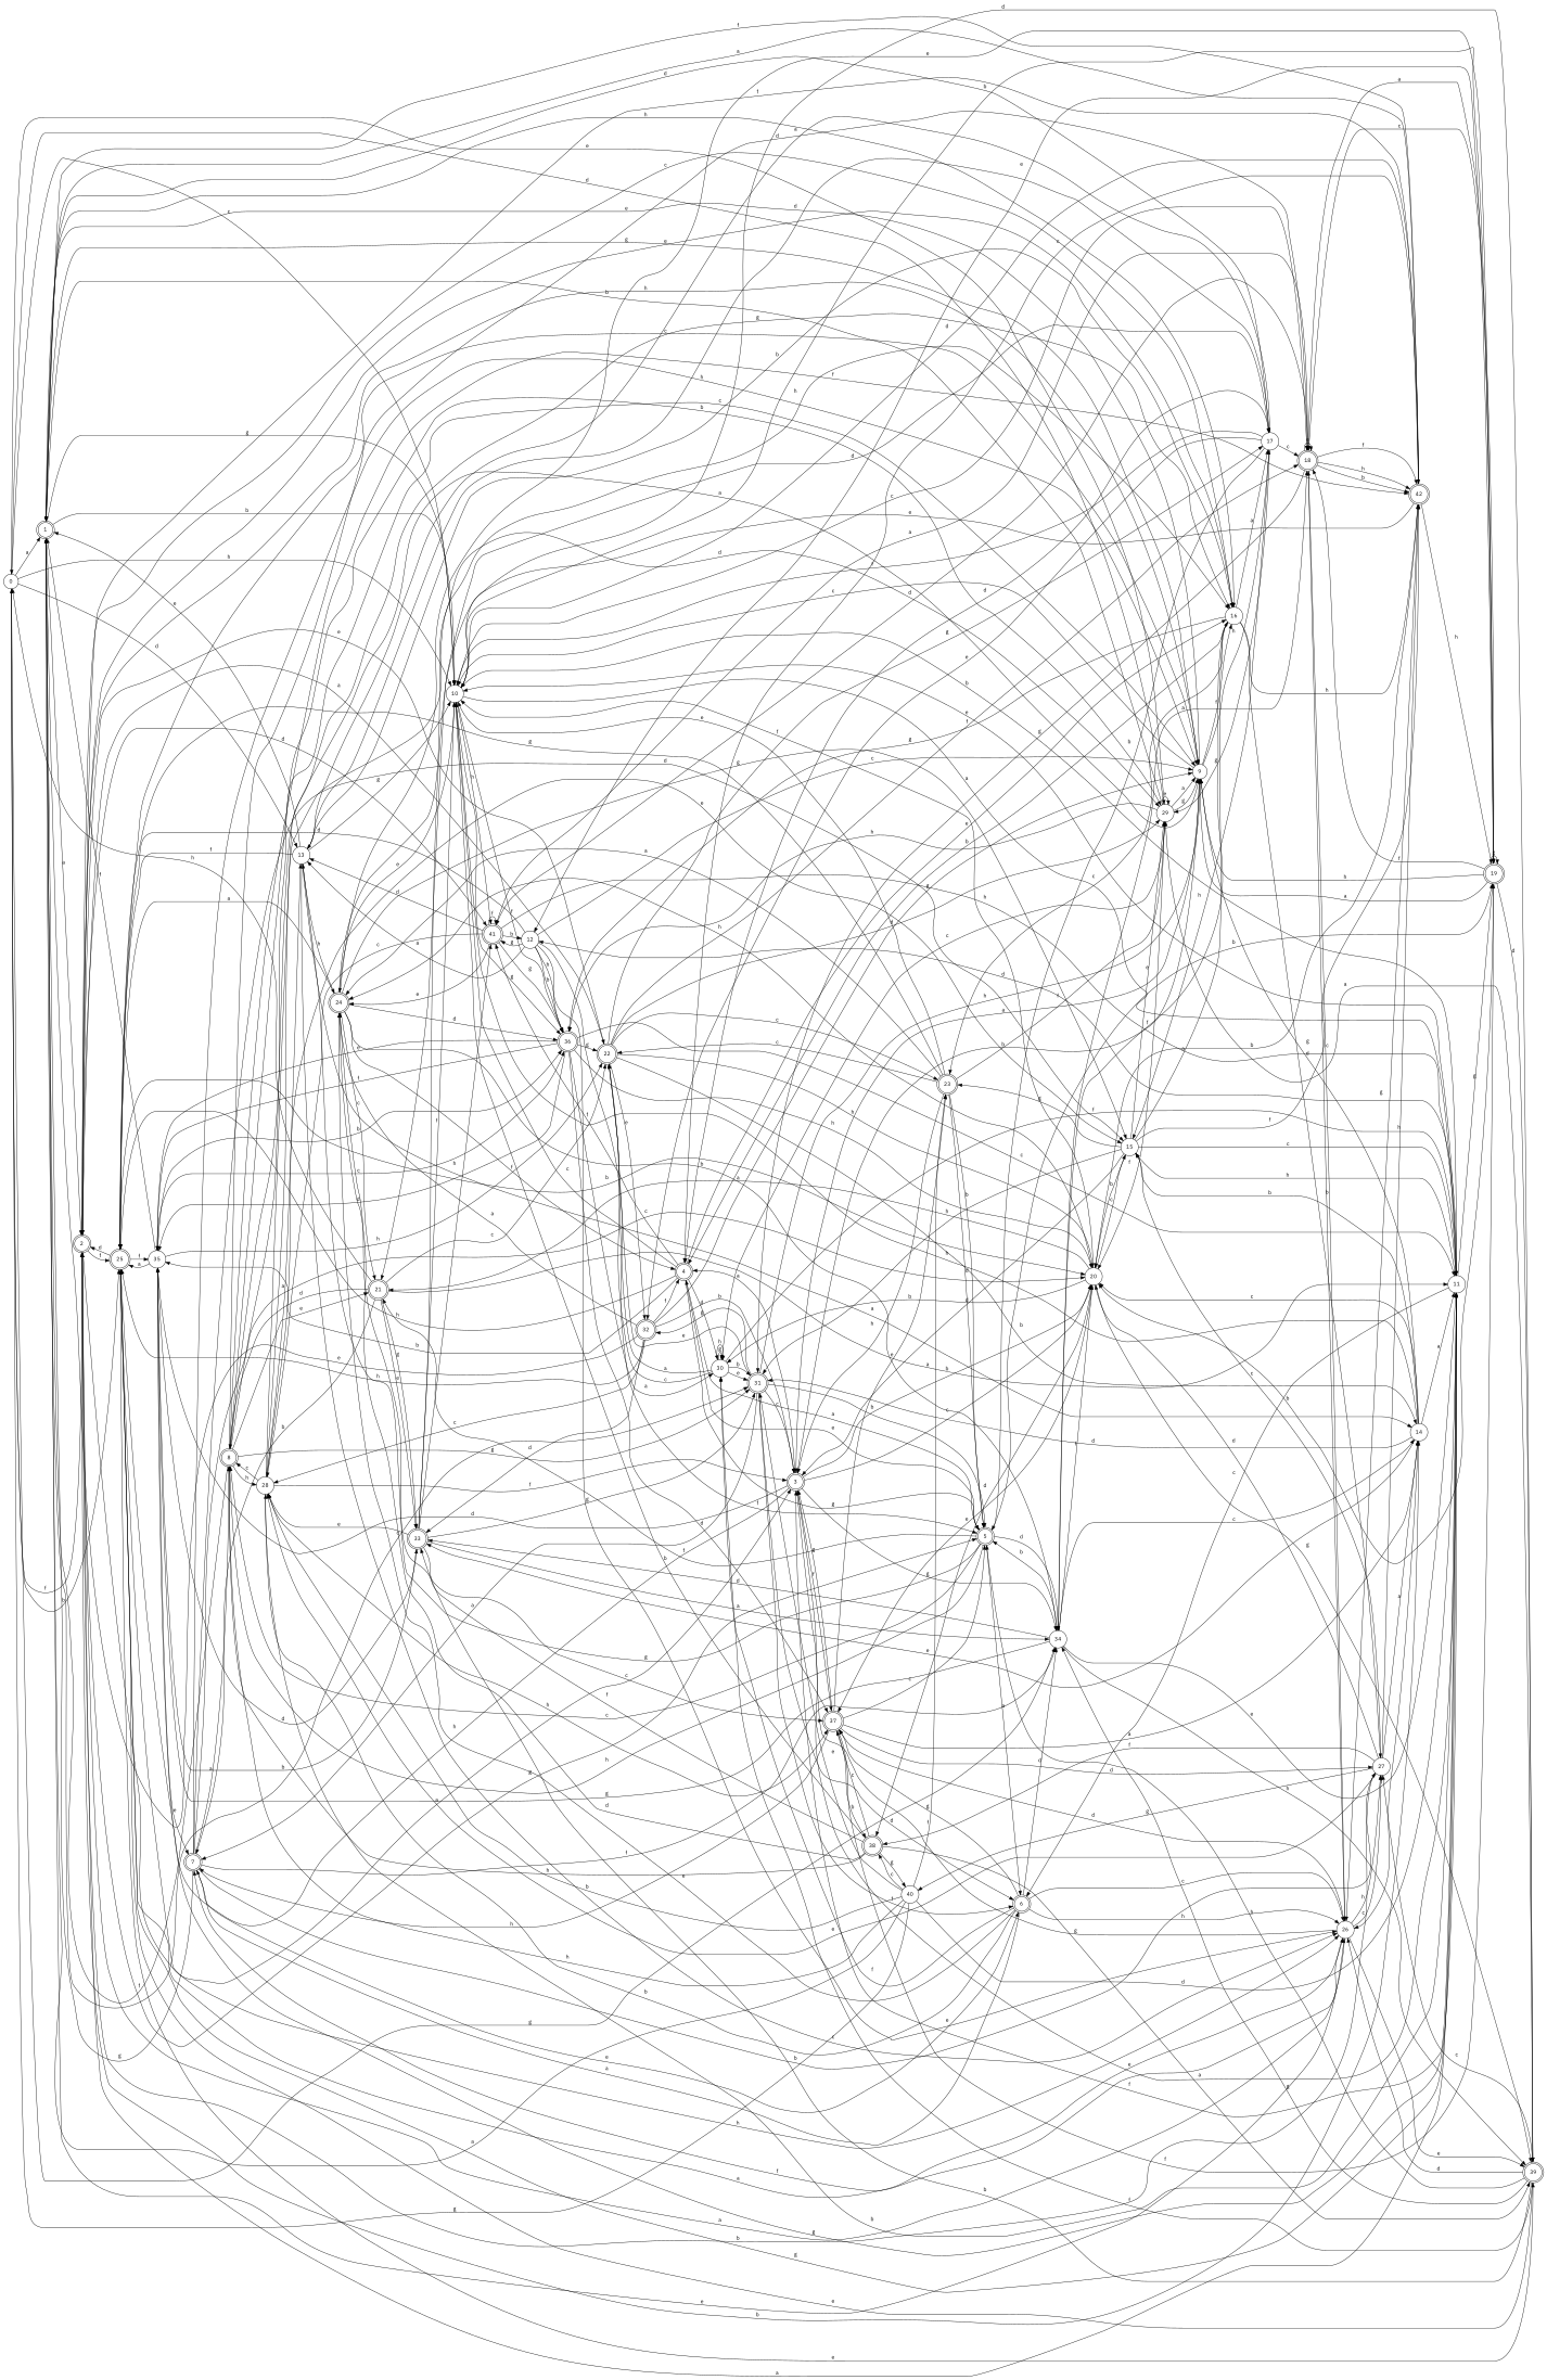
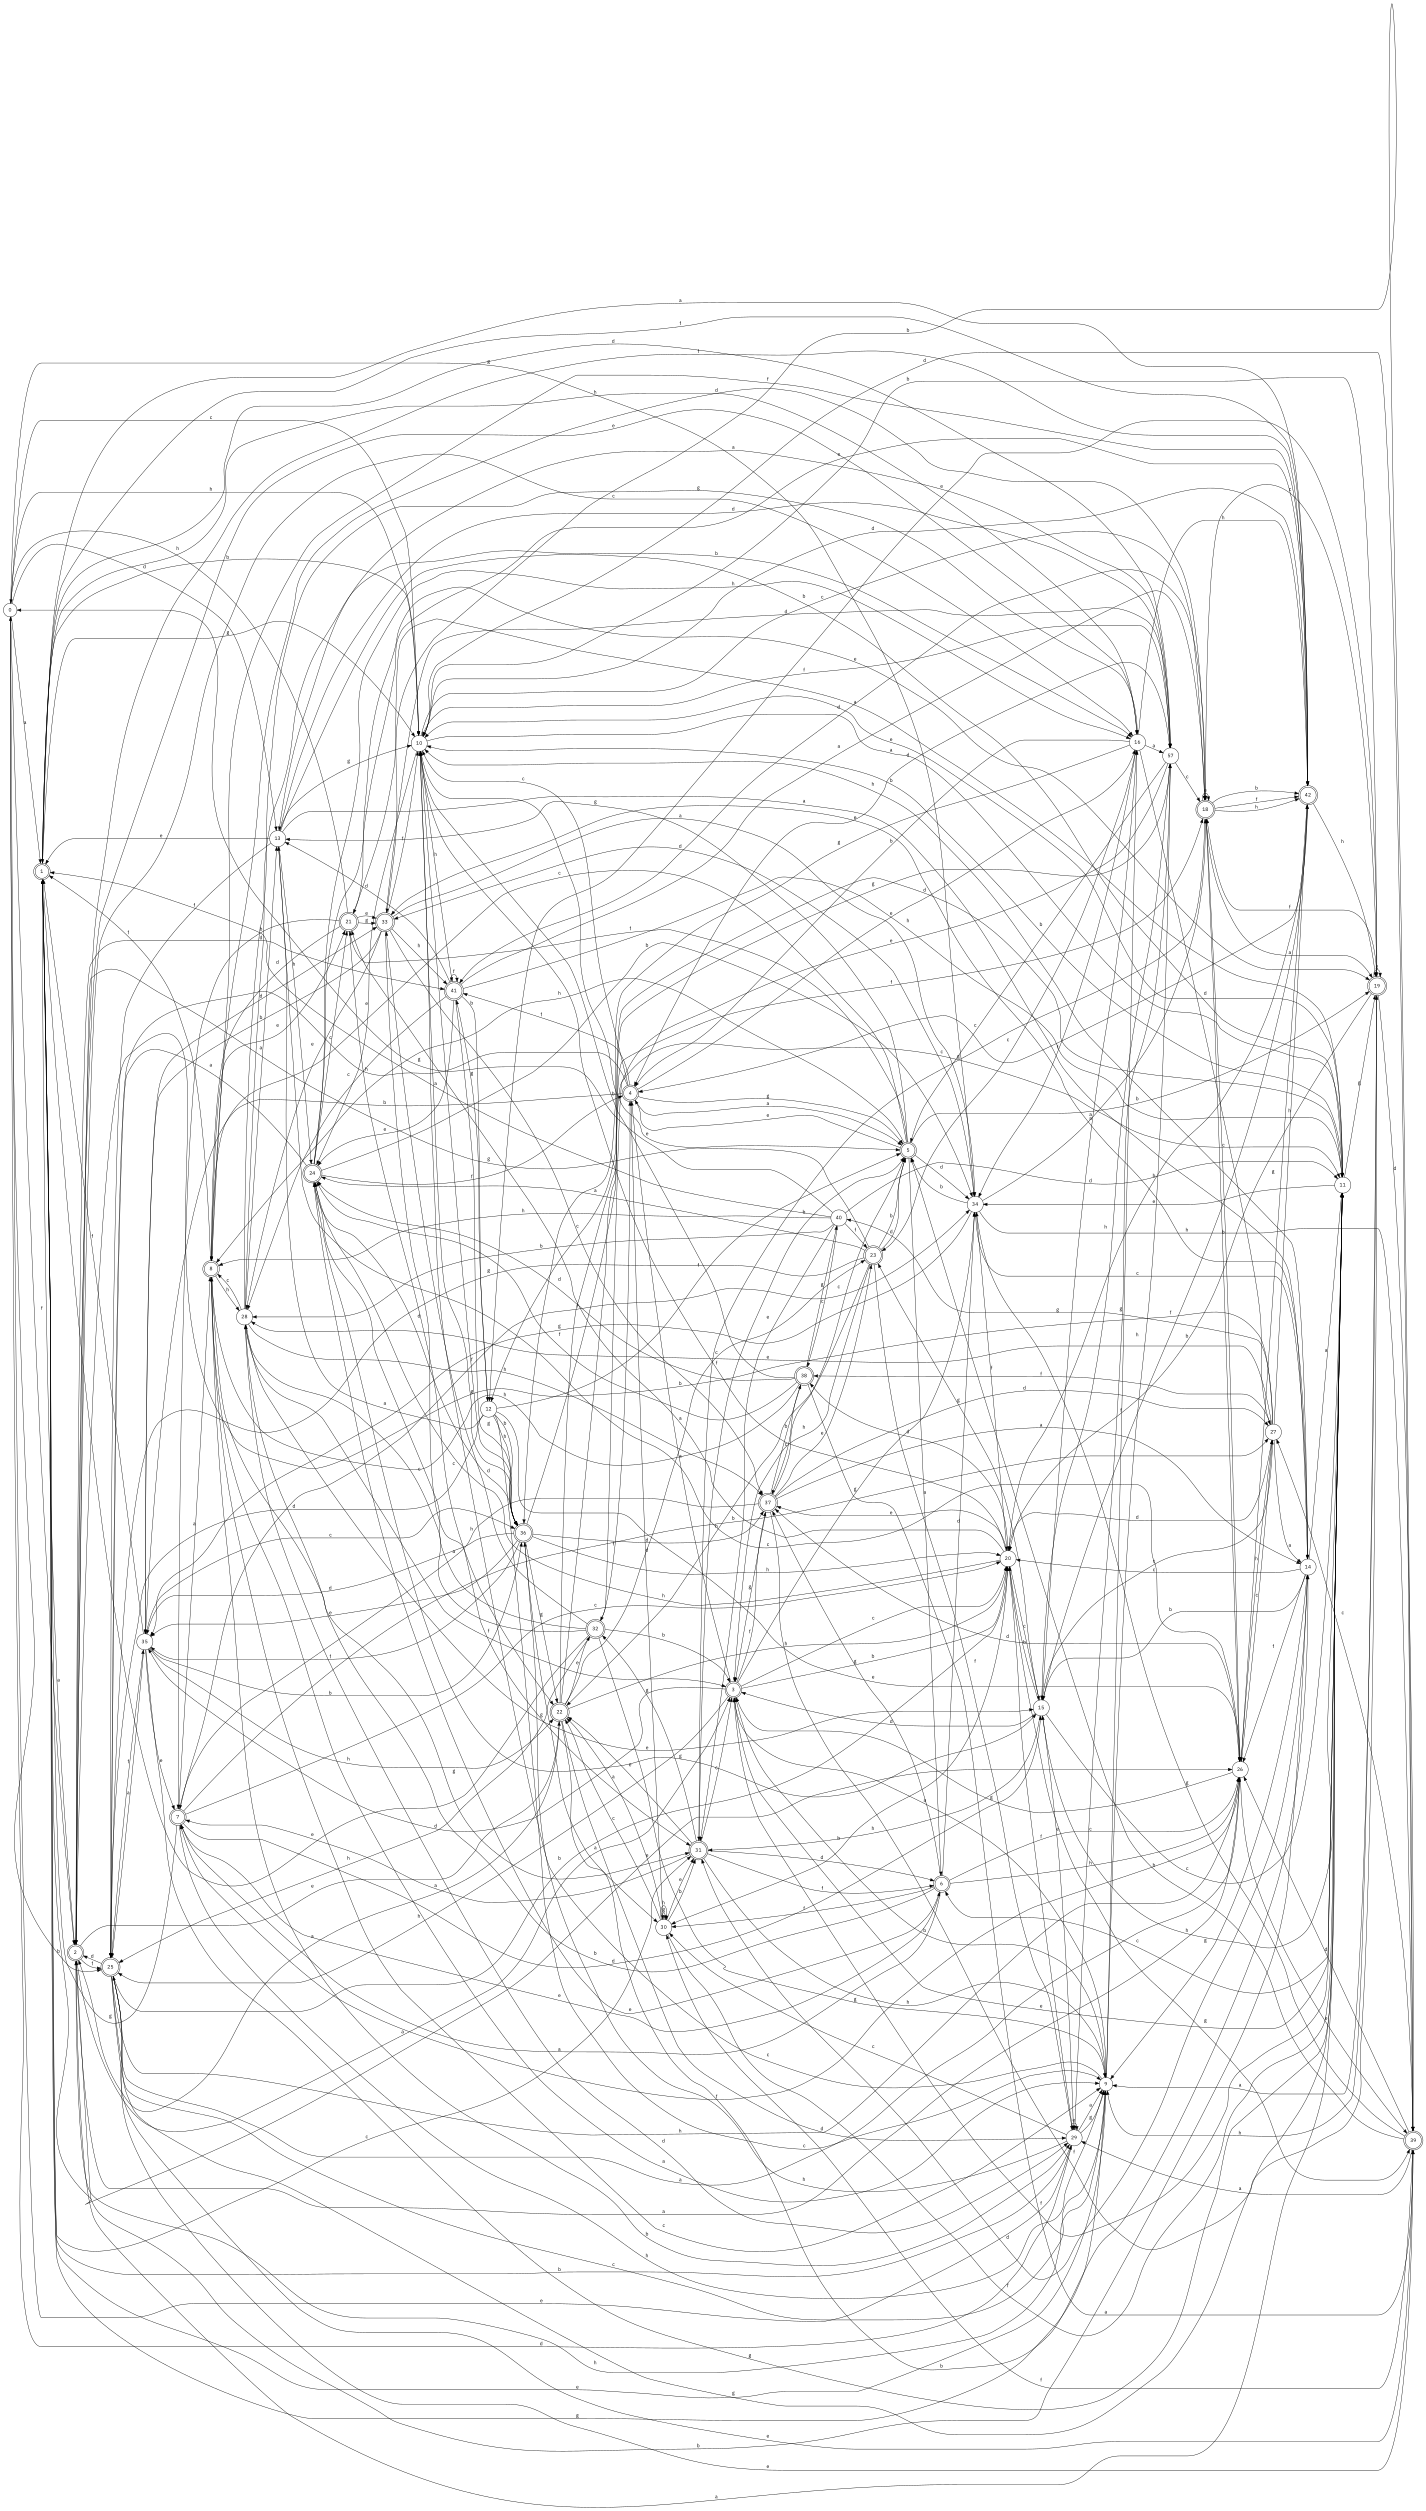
  digraph {
    fontname="IBM Plex Sans"
    rankdir=LR
    node [color=black fillcolor=white fontname="IBM Plex Sans" shape=doublecircle style="rounded,filled"]
    edge [fontname="IBM Plex Sans"]
    n1 [label=0 shape=circle style=filled]
    n2 [label=1]
    n3 [label=2]
    n4 [label=10 shape=circle style=filled]
    n5 [label=13 shape=circle style=filled]
    n6 [label=25]
    n7 [label=29 shape=circle style=filled]
    n8 [label=34 shape=circle style=filled]
    n9 [label=16 shape=circle style=filled]
-   n10 [label=17 shape=circle style=filled]
+   n10 [label=57 shape=circle style=filled]
    n11 [label=26 shape=circle style=filled]
    n12 [label=31]
    n13 [label=42]
    n14 [label=3]
    n15 [label=5]
    n16 [label=9 shape=circle style=filled]
    n17 [label=14 shape=circle style=filled]
    n18 [label=22]
    n19 [label=41]
    n20 [label=11 shape=circle style=filled]
    n21 [label=19]
    n22 [label=24]
    n23 [label=18]
    n24 [label=36]
    n25 [label=39]
    n26 [label=20 shape=circle style=filled]
    n27 [label=35 shape=circle style=filled]
    n28 [label=30 shape=circle style=filled]
    n29 [label=33]
    n30 [label=4]
    n31 [label=27 shape=circle style=filled]
    n32 [label=23]
    n33 [label=15 shape=circle style=filled]
    n34 [label=32]
    n35 [label=37]
    n36 [label=7]
    n37 [label=6]
    n38 [label=21]
    n39 [label=8]
    n40 [label=28 shape=circle style=filled]
    n41 [label=12 shape=circle style=filled]
    n42 [label=38]
    n43 [label=40 shape=circle style=filled]
    n1 -> n2 [label=a]
    n1 -> n3 [label=f]
    n1 -> n4 [label=c]
    n1 -> n4 [label=h]
    n1 -> n5 [label=d]
    n1 -> n6 [label=b]
    n1 -> n7 [label=e]
    n1 -> n8 [label=g]
    n2 -> n3 [label=a]
    n2 -> n4 [label=b]
    n2 -> n4 [label=g]
    n2 -> n9 [label=h]
    n2 -> n10 [label=d]
    n2 -> n11 [label=e]
    n2 -> n12 [label=c]
    n2 -> n13 [label=f]
    n3 -> n6 [label=f]
    n3 -> n9 [label=c]
    n3 -> n14 [label=a]
    n3 -> n15 [label=g]
    n3 -> n16 [label=h]
    n3 -> n17 [label=b]
    n3 -> n18 [label=e]
    n3 -> n19 [label=d]
    n4 -> n19 [label=h]
    n4 -> n20 [label=a]
    n4 -> n21 [label=b]
    n4 -> n22 [label=e]
    n4 -> n23 [label=c]
    n4 -> n24 [label=f]
    n4 -> n24 [label=g]
    n4 -> n25 [label=d]
    n5 -> n2 [label=e]
    n5 -> n4 [label=g]
    n5 -> n6 [label=f]
    n5 -> n9 [label=b]
    n5 -> n10 [label=d]
    n5 -> n11 [label=c]
    n5 -> n17 [label=a]
    n5 -> n22 [label=h]
    n6 -> n3 [label=d]
    n6 -> n11 [label=a]
    n6 -> n11 [label=h]
    n6 -> n16 [label=c]
    n6 -> n20 [label=g]
    n6 -> n25 [label=e]
    n6 -> n26 [label=b]
    n6 -> n27 [label=f]
    n7 -> n1 [label=d]
    n7 -> n2 [label=b]
    n7 -> n7 [label=e]
    n7 -> n16 [label=a]
    n7 -> n16 [label=g]
    n7 -> n24 [label=h]
    n7 -> n26 [label=f]
    n7 -> n28 [label=c]
    n8 -> n15 [label=b]
    n8 -> n17 [label=c]
-   n8 -> n20 [label=e]
+   n20 -> n8 [label=e]
    n8 -> n23 [label=a]
    n8 -> n25 [label=h]
    n8 -> n26 [label=f]
    n8 -> n27 [label=g]
    n8 -> n29 [label=d]
    n9 -> n3 [label=e]
    n9 -> n8 [label=f]
    n9 -> n10 [label=a]
    n9 -> n13 [label=h]
    n9 -> n24 [label=g]
    n9 -> n30 [label=b]
    n9 -> n31 [label=d]
    n9 -> n32 [label=c]
    n10 -> n4 [label=f]
    n10 -> n5 [label=a]
    n10 -> n7 [label=g]
    n10 -> n15 [label=b]
    n10 -> n23 [label=c]
    n10 -> n30 [label=d]
    n10 -> n33 [label=h]
    n10 -> n34 [label=e]
    n11 -> n3 [label=a]
    n11 -> n14 [label=g]
    n11 -> n23 [label=b]
    n11 -> n25 [label=e]
    n11 -> n31 [label=c]
    n11 -> n31 [label=h]
    n11 -> n35 [label=d]
    n11 -> n36 [label=f]
    n12 -> n14 [label=c]
    n12 -> n15 [label=b]
    n12 -> n16 [label=h]
    n12 -> n18 [label=e]
    n12 -> n34 [label=g]
    n12 -> n36 [label=a]
    n12 -> n37 [label=d]
    n12 -> n37 [label=f]
    n13 -> n2 [label=a]
    n13 -> n3 [label=f]
    n13 -> n4 [label=d]
    n13 -> n11 [label=g]
    n13 -> n21 [label=h]
    n13 -> n26 [label=b]
    n13 -> n30 [label=c]
    n13 -> n38 [label=e]
    n14 -> n6 [label=h]
    n14 -> n8 [label=g]
    n14 -> n20 [label=e]
    n14 -> n26 [label=b]
    n14 -> n26 [label=c]
    n14 -> n27 [label=d]
    n14 -> n30 [label=a]
    n14 -> n35 [label=f]
    n15 -> n5 [label=g]
    n15 -> n8 [label=d]
    n15 -> n21 [label=b]
    n15 -> n30 [label=e]
    n15 -> n37 [label=a]
    n15 -> n38 [label=f]
    n15 -> n39 [label=c]
    n15 -> n39 [label=h]
    n16 -> n2 [label=e]
    n16 -> n2 [label=g]
    n16 -> n4 [label=c]
    n16 -> n9 [label=f]
    n16 -> n10 [label=h]
    n16 -> n14 [label=a]
    n16 -> n14 [label=b]
    n17 -> n4 [label=h]
    n17 -> n11 [label=f]
    n17 -> n12 [label=d]
    n17 -> n16 [label=g]
    n17 -> n20 [label=a]
    n17 -> n26 [label=c]
    n17 -> n29 [label=e]
    n17 -> n33 [label=b]
    n18 -> n3 [label=a]
    n18 -> n7 [label=d]
    n18 -> n10 [label=g]
    n18 -> n17 [label=b]
    n18 -> n23 [label=f]
    n18 -> n26 [label=h]
    n18 -> n32 [label=c]
    n18 -> n34 [label=e]
    n19 -> n5 [label=d]
    n19 -> n19 [label=f]
    n19 -> n20 [label=h]
    n19 -> n22 [label=e]
    n19 -> n23 [label=a]
    n19 -> n24 [label=g]
    n19 -> n40 [label=c]
    n19 -> n41 [label=b]
    n20 -> n3 [label=a]
    n20 -> n4 [label=b]
    n20 -> n4 [label=e]
    n20 -> n14 [label=f]
    n20 -> n21 [label=g]
    n20 -> n33 [label=h]
    n20 -> n37 [label=c]
    n20 -> n41 [label=d]
    n21 -> n16 [label=a]
    n21 -> n16 [label=h]
    n21 -> n21 [label=g]
    n21 -> n23 [label=c]
    n21 -> n23 [label=f]
    n21 -> n25 [label=d]
    n21 -> n26 [label=b]
    n21 -> n41 [label=e]
    n22 -> n6 [label=a]
    n22 -> n8 [label=b]
    n22 -> n9 [label=h]
    n22 -> n21 [label=e]
    n22 -> n24 [label=d]
    n22 -> n30 [label=f]
    n22 -> n33 [label=g]
    n22 -> n38 [label=c]
    n23 -> n11 [label=c]
    n23 -> n12 [label=g]
    n23 -> n13 [label=b]
    n23 -> n13 [label=f]
    n23 -> n13 [label=h]
    n23 -> n19 [label=d]
    n23 -> n21 [label=a]
    n23 -> n23 [label=e]
    n24 -> n18 [label=g]
    n24 -> n20 [label=c]
    n24 -> n26 [label=h]
    n24 -> n27 [label=d]
    n24 -> n27 [label=e]
    n24 -> n27 [label=f]
    n24 -> n28 [label=a]
    n24 -> n35 [label=d]
    n25 -> n6 [label=e]
    n25 -> n7 [label=a]
    n25 -> n8 [label=g]
    n25 -> n11 [label=d]
    n25 -> n15 [label=h]
    n25 -> n28 [label=f]
    n25 -> n29 [label=b]
    n25 -> n31 [label=c]
    n26 -> n4 [label=f]
    n26 -> n22 [label=h]
    n26 -> n25 [label=g]
    n26 -> n28 [label=b]
    n26 -> n33 [label=c]
    n26 -> n35 [label=e]
    n26 -> n38 [label=a]
    n26 -> n42 [label=d]
    n27 -> n2 [label=f]
    n27 -> n6 [label=a]
    n27 -> n18 [label=h]
    n27 -> n20 [label=g]
    n27 -> n24 [label=b]
    n27 -> n24 [label=c]
    n27 -> n29 [label=d]
    n27 -> n36 [label=e]
    n28 -> n12 [label=b]
    n28 -> n12 [label=e]
    n28 -> n18 [label=a]
    n28 -> n18 [label=c]
    n28 -> n20 [label=f]
    n28 -> n28 [label=g]
    n28 -> n28 [label=h]
    n29 -> n4 [label=f]
    n29 -> n8 [label=a]
    n29 -> n10 [label=d]
    n29 -> n12 [label=g]
    n29 -> n19 [label=h]
    n29 -> n27 [label=b]
    n29 -> n35 [label=c]
    n29 -> n40 [label=e]
    n30 -> n4 [label=c]
    n30 -> n6 [label=h]
    n30 -> n9 [label=e]
    n30 -> n15 [label=a]
    n30 -> n15 [label=g]
    n30 -> n19 [label=f]
    n30 -> n27 [label=b]
    n30 -> n28 [label=d]
    n31 -> n3 [label=b]
    n31 -> n13 [label=h]
    n31 -> n17 [label=a]
    n31 -> n26 [label=d]
    n31 -> n33 [label=c]
    n31 -> n40 [label=e]
    n31 -> n42 [label=f]
    n31 -> n43 [label=g]
    n32 -> n4 [label=e]
    n32 -> n6 [label=g]
    n32 -> n7 [label=f]
    n32 -> n14 [label=h]
    n32 -> n15 [label=b]
    n32 -> n15 [label=d]
-   n32 -> n18 [label=c]
+   n32 -> n18 [label=h]
    n32 -> n22 [label=a]
    n33 -> n7 [label=e]
    n33 -> n9 [label=a]
    n33 -> n12 [label=h]
    n33 -> n13 [label=f]
    n33 -> n14 [label=d]
    n33 -> n20 [label=c]
    n33 -> n26 [label=b]
    n33 -> n32 [label=g]
    n34 -> n2 [label=e]
    n34 -> n6 [label=h]
    n34 -> n14 [label=b]
    n34 -> n16 [label=g]
    n34 -> n22 [label=a]
    n34 -> n29 [label=d]
    n34 -> n30 [label=f]
    n34 -> n40 [label=c]
    n35 -> n14 [label=g]
    n35 -> n15 [label=c]
    n35 -> n17 [label=a]
    n35 -> n21 [label=f]
    n35 -> n31 [label=d]
    n35 -> n32 [label=e]
    n35 -> n36 [label=h]
    n35 -> n42 [label=b]
    n36 -> n2 [label=g]
    n36 -> n8 [label=f]
    n36 -> n16 [label=h]
    n36 -> n26 [label=c]
    n36 -> n31 [label=b]
    n36 -> n33 [label=d]
    n36 -> n37 [label=e]
    n36 -> n39 [label=a]
    n37 -> n8 [label=d]
    n37 -> n11 [label=c]
    n37 -> n11 [label=h]
    n37 -> n22 [label=e]
    n37 -> n28 [label=f]
    n37 -> n35 [label=g]
    n37 -> n36 [label=a]
    n37 -> n40 [label=b]
    n38 -> n1 [label=h]
    n38 -> n18 [label=c]
    n38 -> n20 [label=a]
    n38 -> n29 [label=e]
    n38 -> n29 [label=g]
    n38 -> n36 [label=b]
    n38 -> n39 [label=d]
    n39 -> n2 [label=f]
    n39 -> n7 [label=b]
    n39 -> n12 [label=g]
    n39 -> n13 [label=f]
    n39 -> n16 [label=a]
    n39 -> n16 [label=c]
    n39 -> n23 [label=d]
    n39 -> n38 [label=e]
    n39 -> n40 [label=h]
    n40 -> n5 [label=a]
    n40 -> n7 [label=d]
    n40 -> n9 [label=g]
    n40 -> n14 [label=f]
    n40 -> n20 [label=b]
    n40 -> n33 [label=e]
    n40 -> n35 [label=h]
    n40 -> n39 [label=c]
    n41 -> n5 [label=a]
    n41 -> n6 [label=d]
    n41 -> n11 [label=e]
    n41 -> n15 [label=f]
    n41 -> n16 [label=c]
    n41 -> n19 [label=g]
    n41 -> n24 [label=b]
    n41 -> n24 [label=h]
    n42 -> n4 [label=b]
    n42 -> n22 [label=d]
    n42 -> n22 [label=f]
    n42 -> n25 [label=a]
    n42 -> n35 [label=c]
    n42 -> n39 [label=h]
    n42 -> n43 [label=g]
    n43 -> n1 [label=g]
    n43 -> n2 [label=a]
    n43 -> n12 [label=e]
    n43 -> n20 [label=d]
    n43 -> n32 [label=f]
    n43 -> n39 [label=h]
    n43 -> n40 [label=b]
    n43 -> n42 [label=c]
  }
